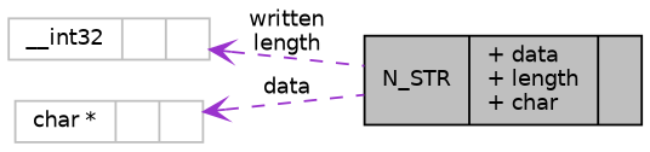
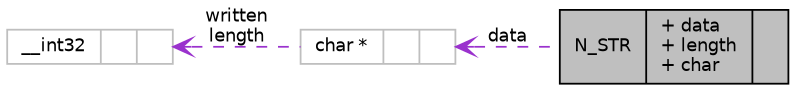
  digraph {
    rankdir=LR
    node [color=grey75 fillcolor=white fontname=Helvetica fontsize=10 shape=record style=filled]
    edge [arrowtail=open color=darkorchid3 dir=back fontname=Helvetica fontsize=10 labelfontname=Helvetica labelfontsize=10 style=dashed]
    n1 [color=black fillcolor=grey75 fontcolor=black height=0.2 label="{N_STR\n|+ data\l+ length\l+ char\l|}" width=0.4]
    n2 [height=0.2 label="{__int32\n||}" width=0.4]
    n3 [height=0.2 label="{char *\n||}" width=0.4]
-   n2 -> n1 [label="written\nlength"]
+   n2 -> n3 [label="written\nlength"]
    n3 -> n1 [label=data]
  }
